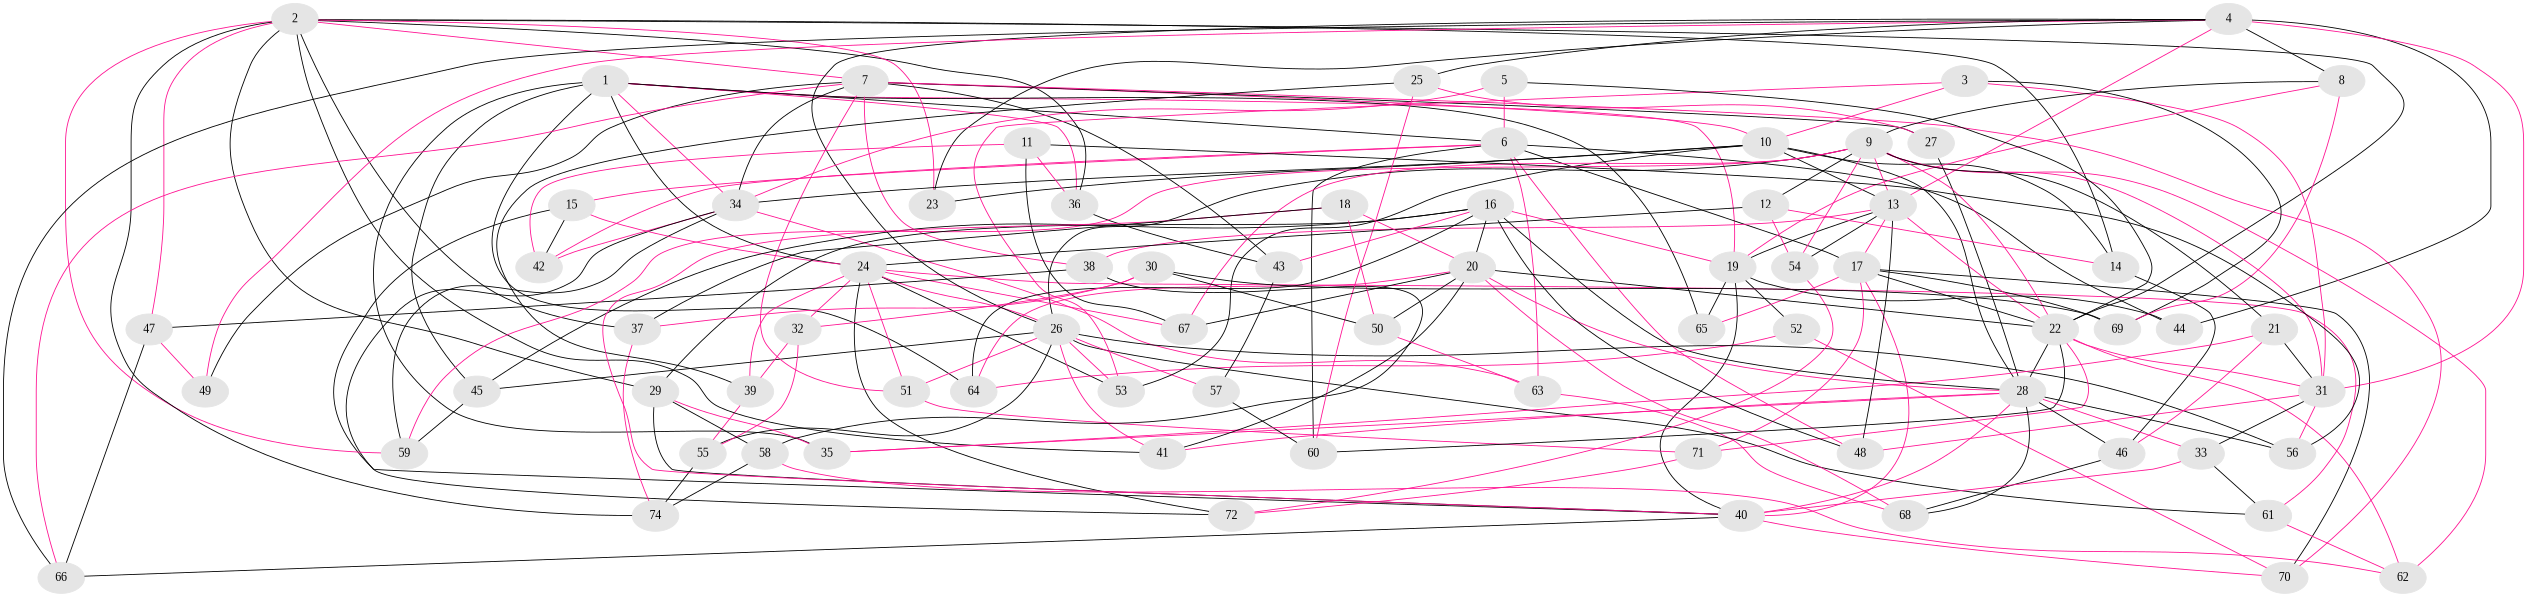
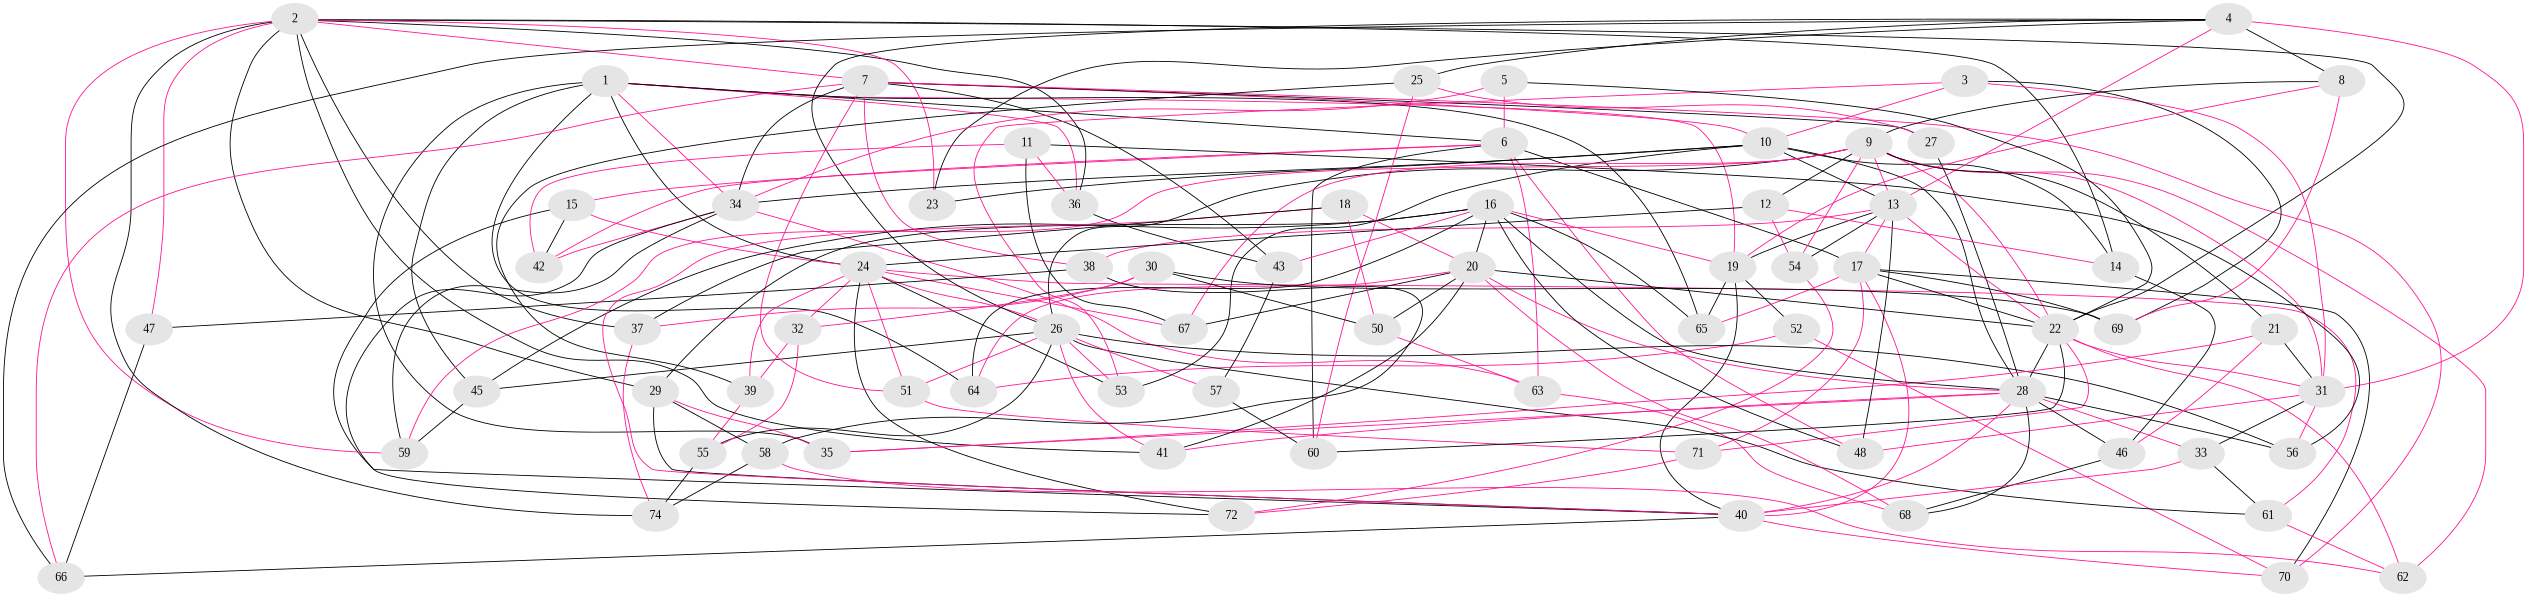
  graph {
    fontname="Liberation Serif"
    node [color=gray90 fontname="Liberation Serif" style=filled]
    edge [color=black fontname="Liberation Serif" weight=1.0]
    1
    6
    19
    24
    34
    35
    36
    45
    64
    65
-   44
    15
    17
    42
    48
    60
    63
    40
    52
    53
    26
    51
    67
    32
    39
    61
    72
    59
    43
    2
    7
    14
    22
    23
    29
    37
    41
    47
    n39 [label=74]
    10
-   49
    66
    27
    38
    70
    46
    31
    62
    28
    71
    58
    3
    69
    13
    56
    33
    4
    8
    25
    9
    54
    55
    57
    5
    68
    12
    21
    20
    50
    11
    16
    18
    30
    1 -- 6
    1 -- 19 [color=deeppink]
    1 -- 24 [weight=2.0]
    1 -- 34 [color=deeppink]
    1 -- 35
    1 -- 36 [color=deeppink]
    1 -- 45
    1 -- 64
    1 -- 65
-   6 -- 44
    6 -- 15 [color=deeppink]
    6 -- 17
    6 -- 42 [color=deeppink]
    6 -- 48 [color=deeppink]
    6 -- 60
    6 -- 63 [color=deeppink]
    19 -- 65
-   19 -- 44
    19 -- 40
    19 -- 52 [weight=2.0]
    24 -- 53
    24 -- 26 [color=deeppink]
    24 -- 51 [color=deeppink]
    24 -- 67 [color=deeppink]
    24 -- 32 [color=deeppink]
    24 -- 39 [color=deeppink]
    24 -- 61 [color=deeppink]
    24 -- 72
    34 -- 42 [color=deeppink]
    34 -- 63 [color=deeppink]
    34 -- 72
    34 -- 59
    36 -- 43
    45 -- 59
    15 -- 24 [color=deeppink]
    15 -- 42
    15 -- 40
    17 -- 65 [color=deeppink]
    17 -- 40 [color=deeppink weight=2.0]
    17 -- 22 [weight=2.0]
    17 -- 70
    17 -- 71 [color=deeppink]
    17 -- 69
    63 -- 68 [color=deeppink]
    40 -- 66
    40 -- 70 [color=deeppink]
    52 -- 64 [color=deeppink]
    52 -- 70 [color=deeppink]
    26 -- 45
    26 -- 53 [color=deeppink]
    26 -- 51 [color=deeppink]
    26 -- 61
    26 -- 41 [color=deeppink]
    26 -- 56
    26 -- 55
    26 -- 57 [color=deeppink weight=2.0]
    51 -- 71 [color=deeppink]
    32 -- 39 [color=deeppink]
    32 -- 55 [color=deeppink]
    39 -- 55 [color=deeppink]
    61 -- 62 [color=deeppink]
    43 -- 57
    2 -- 36
    2 -- 59 [color=deeppink]
    2 -- 7 [color=deeppink]
    2 -- 14
    2 -- 22
    2 -- 23 [color=deeppink]
    2 -- 29
    2 -- 37
    2 -- 41
    2 -- 47 [color=deeppink]
    2 -- n39
    7 -- 34
    7 -- 51 [color=deeppink]
    7 -- 43
    7 -- 10 [color=deeppink]
-   7 -- 49 [weight=2.0]
    7 -- 66 [color=deeppink]
    7 -- 27 [weight=2.0]
    7 -- 38 [color=deeppink]
    7 -- 70 [color=deeppink]
    14 -- 46
    22 -- 60
    22 -- 31 [color=deeppink]
    22 -- 62 [color=deeppink]
    22 -- 28
    22 -- 71 [color=deeppink]
    29 -- 35 [color=deeppink]
    29 -- 40
    29 -- 58
    37 -- n39 [color=deeppink]
-   47 -- 49 [color=deeppink]
    47 -- 66
    10 -- 34 [weight=3.0]
    10 -- 53
    10 -- 14
    10 -- 23 [weight=2.0]
    10 -- 28
    10 -- 13
    27 -- 28
    38 -- 47
    38 -- 58
    46 -- 68
    31 -- 48 [color=deeppink]
    31 -- 56 [color=deeppink]
    31 -- 33
    28 -- 35 [color=deeppink]
    28 -- 40 [color=deeppink]
    28 -- 41 [color=deeppink]
    28 -- 46
    28 -- 56
    28 -- 33 [color=deeppink]
    28 -- 68
    71 -- 72 [color=deeppink]
    58 -- n39
    58 -- 62 [color=deeppink]
    3 -- 53 [color=deeppink]
    3 -- 10 [color=deeppink]
    3 -- 31 [color=deeppink]
    3 -- 69
    13 -- 19
    13 -- 17 [color=deeppink]
    13 -- 48
    13 -- 22 [color=deeppink]
    13 -- 38 [color=deeppink]
    13 -- 54
    33 -- 40 [color=deeppink]
    33 -- 61
-   4 -- 44 [weight=2.0]
    4 -- 26
    4 -- 23
-   4 -- 49 [color=deeppink]
    4 -- 66
    4 -- 31 [color=deeppink weight=2.0]
    4 -- 13 [color=deeppink weight=2.0]
    4 -- 8
    4 -- 25
    8 -- 19 [color=deeppink]
    8 -- 69 [color=deeppink]
    8 -- 9
    25 -- 60 [color=deeppink]
    25 -- 39
    25 -- 27 [color=deeppink]
    9 -- 26
    9 -- 67 [color=deeppink]
    9 -- 59 [color=deeppink]
    9 -- 22 [color=deeppink]
    9 -- 31 [color=deeppink weight=2.0]
    9 -- 62 [color=deeppink]
    9 -- 13 [color=deeppink]
    9 -- 54 [color=deeppink]
    9 -- 12
    9 -- 21
    54 -- 72 [color=deeppink]
    55 -- n39
    57 -- 60
    5 -- 6 [color=deeppink weight=2.0]
    5 -- 34 [color=deeppink]
    5 -- 22
    12 -- 24
    12 -- 14 [color=deeppink]
    12 -- 54 [color=deeppink]
    21 -- 35 [color=deeppink]
    21 -- 46 [color=deeppink]
    21 -- 31
    20 -- 64 [color=deeppink]
    20 -- 67
    20 -- 22
    20 -- 41
    20 -- 28 [color=deeppink]
    20 -- 68 [color=deeppink]
    20 -- 50
    50 -- 63 [color=deeppink]
    11 -- 36 [color=deeppink]
    11 -- 42 [color=deeppink]
    11 -- 67
    11 -- 56
    16 -- 19 [color=deeppink weight=2.0]
    16 -- 45
    16 -- 64
+   16 -- 65
    16 -- 48
    16 -- 43 [color=deeppink]
    16 -- 29
    16 -- 28
    16 -- 20
    18 -- 40 [color=deeppink]
    18 -- 37
    18 -- 20 [color=deeppink]
    18 -- 50 [color=deeppink]
    30 -- 32 [color=deeppink]
    30 -- 37 [color=deeppink]
    30 -- 69
    30 -- 50
  }
